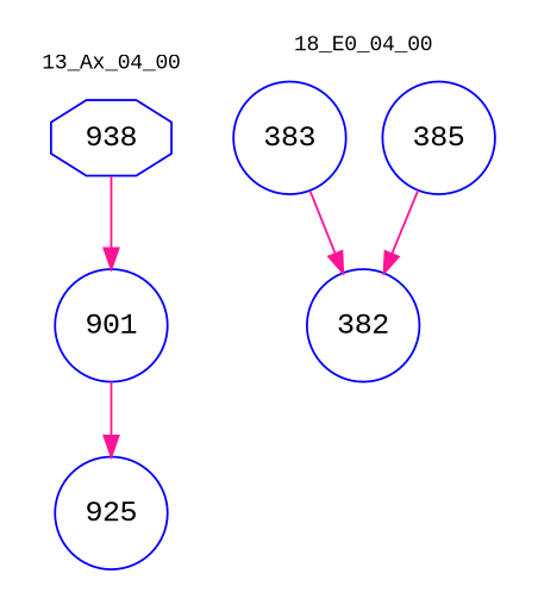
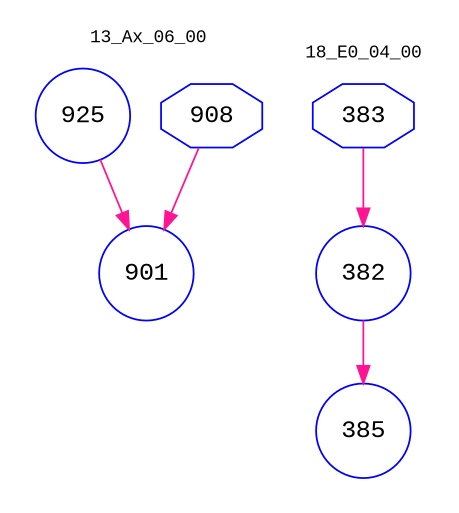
  digraph {
    fontname="Liberation Mono"
    node [color=blue fontname="Liberation Mono" shape=circle]
    edge [color=deeppink fontname="Liberation Mono"]
    n1 [label=901]
-   n2 [label=938 shape=octagon]
+   n2 [label=908 shape=octagon]
    n3 [label=925]
    n4 [label=382]
    n5 [label=385]
-   n6 [label=383]
+   n6 [label=383 shape=octagon]
    subgraph cluster_1 {
      color=white
      fontsize=10
-     label="13_Ax_04_00"
+     label="13_Ax_06_00"
      n1
      n2
      n3
    }
    subgraph cluster_2 {
      color=white
      fontsize=10
      label="18_E0_04_00"
      n4
      n5
      n6
    }
-   n1 -> n3
+   n3 -> n1
    n2 -> n1
-   n5 -> n4
+   n4 -> n5
    n6 -> n4
  }
